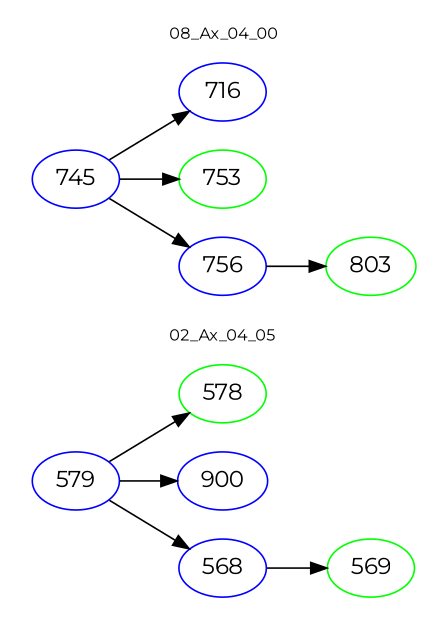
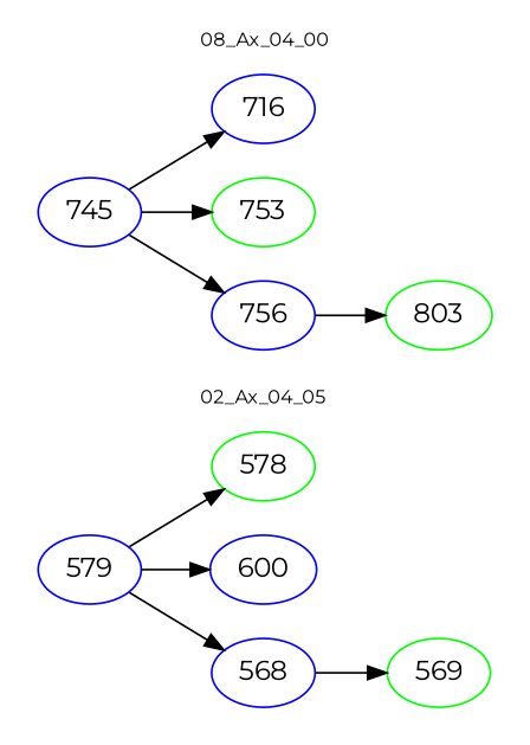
  digraph {
    fontname=Montserrat
    rankdir=LR
    node [color=blue fontname=Montserrat]
    edge [color=black fontname=Montserrat]
    n1 [label=579]
    n2 [label=568]
-   n3 [label=900]
+   n3 [label=600]
    n4 [color=green label=578]
    n5 [color=green label=569]
    n6 [label=745]
    n7 [label=756]
    n8 [color=green label=753]
    n9 [label=716]
    n10 [color=green label=803]
    subgraph cluster_1 {
      color=white
      fontsize=10
      label="02_Ax_04_05"
      n1
      n2
      n3
      n4
      n5
    }
    subgraph cluster_2 {
      color=white
      fontsize=10
      label="08_Ax_04_00"
      n6
      n7
      n8
      n9
      n10
    }
    n1 -> n2
    n1 -> n3
    n1 -> n4
    n2 -> n5
    n6 -> n7
    n6 -> n8
    n6 -> n9
    n7 -> n10
  }
